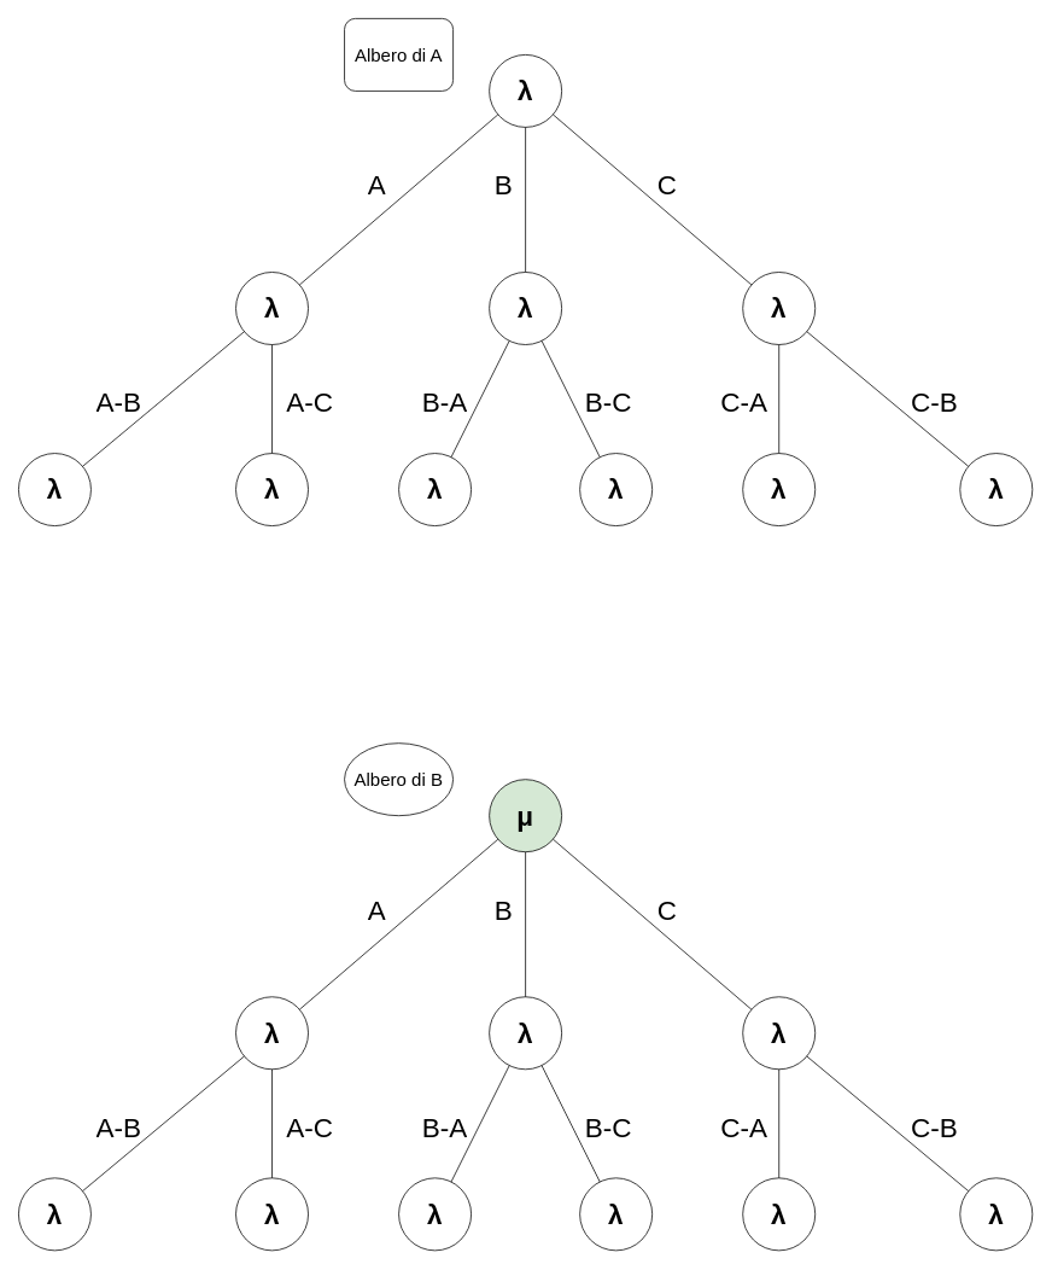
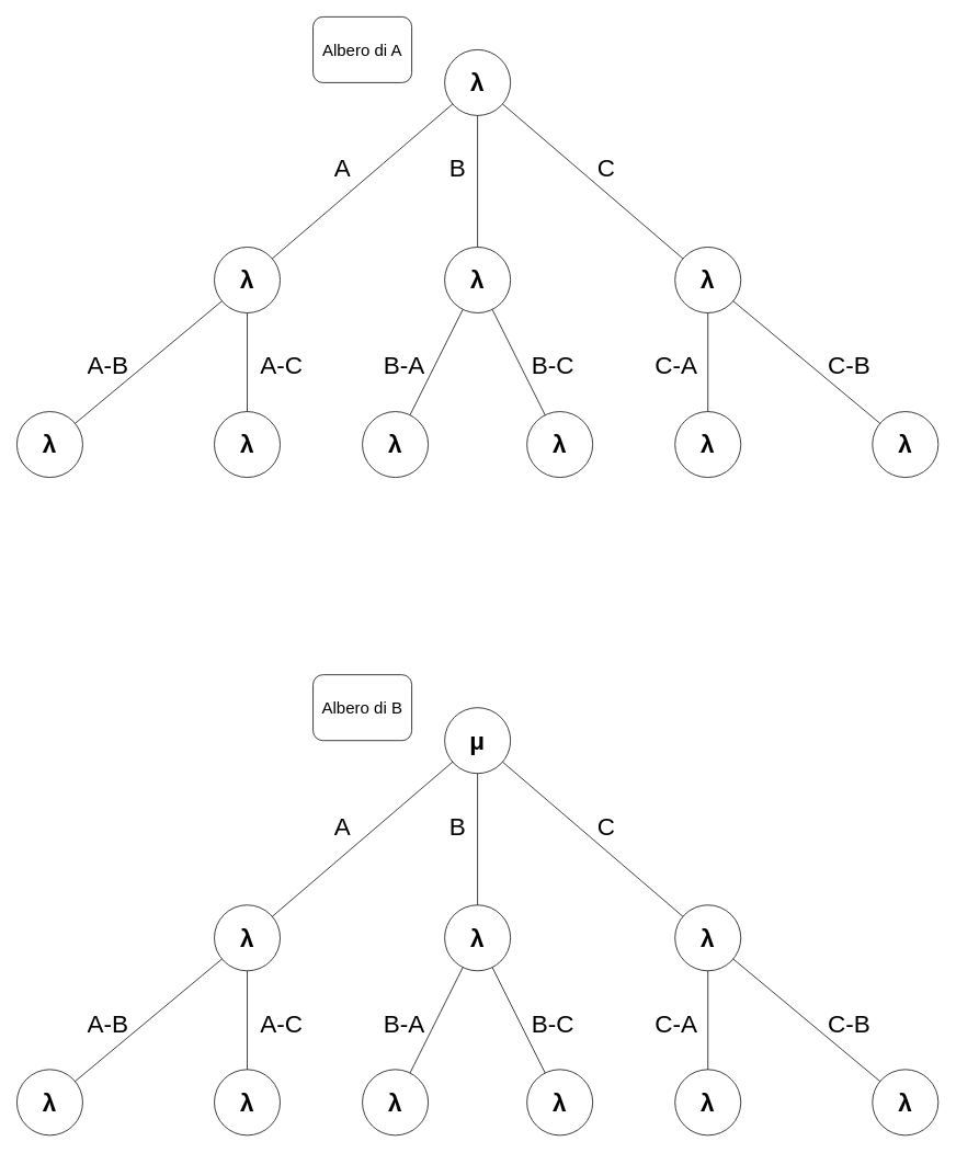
  <mxCell id="0" />
  <mxCell id="1" parent="0" />
  <mxCell id="2" value="&lt;font size=&quot;1&quot;&gt;&lt;b style=&quot;font-size: 30px;&quot;&gt;λ&lt;/b&gt;&lt;/font&gt;" style="ellipse;whiteSpace=wrap;html=1;aspect=fixed;" parent="1" vertex="1"><mxGeometry x="540" y="60" width="80" height="80" as="geometry" /></mxCell>
  <mxCell id="3" value="&lt;font size=&quot;1&quot;&gt;&lt;b style=&quot;font-size: 30px;&quot;&gt;λ&lt;/b&gt;&lt;/font&gt;" style="ellipse;whiteSpace=wrap;html=1;aspect=fixed;" parent="1" vertex="1"><mxGeometry x="540" y="300" width="80" height="80" as="geometry" /></mxCell>
  <mxCell id="4" value="&lt;font size=&quot;1&quot;&gt;&lt;b style=&quot;font-size: 30px;&quot;&gt;λ&lt;/b&gt;&lt;/font&gt;" style="ellipse;whiteSpace=wrap;html=1;aspect=fixed;" parent="1" vertex="1"><mxGeometry x="260" y="300" width="80" height="80" as="geometry" /></mxCell>
  <mxCell id="5" value="&lt;font size=&quot;1&quot;&gt;&lt;b style=&quot;font-size: 30px;&quot;&gt;λ&lt;/b&gt;&lt;/font&gt;" style="ellipse;whiteSpace=wrap;html=1;aspect=fixed;" parent="1" vertex="1"><mxGeometry x="820" y="300" width="80" height="80" as="geometry" /></mxCell>
  <mxCell id="6" value="" style="endArrow=none;html=1;rounded=0;" parent="1" source="2" target="4" edge="1"><mxGeometry relative="1" as="geometry"><mxPoint x="490" y="380" as="sourcePoint" /><mxPoint x="650" y="380" as="targetPoint" /></mxGeometry></mxCell>
  <mxCell id="7" value="&lt;font size=&quot;1&quot;&gt;&lt;b style=&quot;font-size: 30px;&quot;&gt;λ&lt;/b&gt;&lt;/font&gt;" style="ellipse;whiteSpace=wrap;html=1;aspect=fixed;" parent="1" vertex="1"><mxGeometry x="20" y="500" width="80" height="80" as="geometry" /></mxCell>
  <mxCell id="8" value="&lt;font size=&quot;1&quot;&gt;&lt;b style=&quot;font-size: 30px;&quot;&gt;λ&lt;/b&gt;&lt;/font&gt;" style="ellipse;whiteSpace=wrap;html=1;aspect=fixed;" parent="1" vertex="1"><mxGeometry x="260" y="500" width="80" height="80" as="geometry" /></mxCell>
  <mxCell id="9" value="&lt;font size=&quot;1&quot;&gt;&lt;b style=&quot;font-size: 30px;&quot;&gt;λ&lt;/b&gt;&lt;/font&gt;" style="ellipse;whiteSpace=wrap;html=1;aspect=fixed;" parent="1" vertex="1"><mxGeometry x="640" y="500" width="80" height="80" as="geometry" /></mxCell>
  <mxCell id="10" value="&lt;font size=&quot;1&quot;&gt;&lt;b style=&quot;font-size: 30px;&quot;&gt;λ&lt;/b&gt;&lt;/font&gt;" style="ellipse;whiteSpace=wrap;html=1;aspect=fixed;" parent="1" vertex="1"><mxGeometry x="440" y="500" width="80" height="80" as="geometry" /></mxCell>
  <mxCell id="11" value="&lt;font size=&quot;1&quot;&gt;&lt;b style=&quot;font-size: 30px;&quot;&gt;λ&lt;/b&gt;&lt;/font&gt;" style="ellipse;whiteSpace=wrap;html=1;aspect=fixed;" parent="1" vertex="1"><mxGeometry x="820" y="500" width="80" height="80" as="geometry" /></mxCell>
  <mxCell id="12" value="&lt;font size=&quot;1&quot;&gt;&lt;b style=&quot;font-size: 30px;&quot;&gt;λ&lt;/b&gt;&lt;/font&gt;" style="ellipse;whiteSpace=wrap;html=1;aspect=fixed;" parent="1" vertex="1"><mxGeometry x="1060" y="500" width="80" height="80" as="geometry" /></mxCell>
  <mxCell id="13" value="" style="endArrow=none;html=1;rounded=0;" parent="1" source="2" target="5" edge="1"><mxGeometry relative="1" as="geometry"><mxPoint x="560" y="136" as="sourcePoint" /><mxPoint x="340" y="324" as="targetPoint" /></mxGeometry></mxCell>
  <mxCell id="14" value="" style="endArrow=none;html=1;rounded=0;" parent="1" source="2" target="3" edge="1"><mxGeometry relative="1" as="geometry"><mxPoint x="590" y="210" as="sourcePoint" /><mxPoint x="810" y="398" as="targetPoint" /></mxGeometry></mxCell>
  <mxCell id="15" value="" style="endArrow=none;html=1;rounded=0;" parent="1" source="3" target="9" edge="1"><mxGeometry relative="1" as="geometry"><mxPoint x="730" y="330" as="sourcePoint" /><mxPoint x="730" y="490" as="targetPoint" /></mxGeometry></mxCell>
  <mxCell id="16" value="" style="endArrow=none;html=1;rounded=0;" parent="1" source="3" target="10" edge="1"><mxGeometry relative="1" as="geometry"><mxPoint x="605" y="387" as="sourcePoint" /><mxPoint x="655" y="513" as="targetPoint" /></mxGeometry></mxCell>
  <mxCell id="17" value="" style="endArrow=none;html=1;rounded=0;" parent="1" source="5" target="11" edge="1"><mxGeometry relative="1" as="geometry"><mxPoint x="720" y="374" as="sourcePoint" /><mxPoint x="770" y="500" as="targetPoint" /></mxGeometry></mxCell>
  <mxCell id="18" value="" style="endArrow=none;html=1;rounded=0;" parent="1" source="5" target="12" edge="1"><mxGeometry relative="1" as="geometry"><mxPoint x="862" y="389" as="sourcePoint" /><mxPoint x="838" y="511" as="targetPoint" /></mxGeometry></mxCell>
  <mxCell id="19" value="" style="endArrow=none;html=1;rounded=0;" parent="1" source="4" target="8" edge="1"><mxGeometry relative="1" as="geometry"><mxPoint x="490" y="312" as="sourcePoint" /><mxPoint x="270" y="500" as="targetPoint" /></mxGeometry></mxCell>
  <mxCell id="20" value="" style="endArrow=none;html=1;rounded=0;" parent="1" source="4" target="7" edge="1"><mxGeometry relative="1" as="geometry"><mxPoint x="380" y="570" as="sourcePoint" /><mxPoint x="160" y="758" as="targetPoint" /></mxGeometry></mxCell>
  <mxCell id="21" value="&lt;font style=&quot;font-size: 30px;&quot; face=&quot;Helvetica&quot;&gt;A&lt;/font&gt;" style="text;strokeColor=none;fillColor=none;spacingLeft=4;spacingRight=4;overflow=hidden;rotatable=0;points=[[0,0.5],[1,0.5]];portConstraint=eastwest;fontSize=20;whiteSpace=wrap;html=1;fontFamily=Verdana;" parent="1" vertex="1"><mxGeometry x="400" y="180" width="30" height="40" as="geometry" /></mxCell>
  <mxCell id="22" value="&lt;font style=&quot;font-size: 30px;&quot; face=&quot;Helvetica&quot;&gt;B&lt;/font&gt;" style="text;strokeColor=none;fillColor=none;spacingLeft=4;spacingRight=4;overflow=hidden;rotatable=0;points=[[0,0.5],[1,0.5]];portConstraint=eastwest;fontSize=20;whiteSpace=wrap;html=1;fontFamily=Verdana;" parent="1" vertex="1"><mxGeometry x="540" y="180" width="30" height="40" as="geometry" /></mxCell>
  <mxCell id="23" value="&lt;font style=&quot;font-size: 30px;&quot; face=&quot;Helvetica&quot;&gt;C&lt;/font&gt;" style="text;strokeColor=none;fillColor=none;spacingLeft=4;spacingRight=4;overflow=hidden;rotatable=0;points=[[0,0.5],[1,0.5]];portConstraint=eastwest;fontSize=20;whiteSpace=wrap;html=1;fontFamily=Verdana;" parent="1" vertex="1"><mxGeometry x="720" y="180" width="30" height="40" as="geometry" /></mxCell>
  <mxCell id="24" value="&lt;div style=&quot;font-size: 30px;&quot;&gt;A-B&lt;/div&gt;" style="text;strokeColor=none;fillColor=none;spacingLeft=4;spacingRight=4;overflow=hidden;rotatable=0;points=[[0,0.5],[1,0.5]];portConstraint=eastwest;fontSize=30;whiteSpace=wrap;html=1;fontFamily=Helvetica;" parent="1" vertex="1"><mxGeometry x="100" y="420" width="70" height="40" as="geometry" /></mxCell>
  <mxCell id="25" value="&lt;div style=&quot;font-size: 30px;&quot;&gt;A-C&lt;/div&gt;" style="text;strokeColor=none;fillColor=none;spacingLeft=4;spacingRight=4;overflow=hidden;rotatable=0;points=[[0,0.5],[1,0.5]];portConstraint=eastwest;fontSize=30;whiteSpace=wrap;html=1;fontFamily=Helvetica;" parent="1" vertex="1"><mxGeometry x="310" y="420" width="70" height="40" as="geometry" /></mxCell>
  <mxCell id="26" value="&lt;div style=&quot;font-size: 30px;&quot;&gt;B-A&lt;/div&gt;" style="text;strokeColor=none;fillColor=none;spacingLeft=4;spacingRight=4;overflow=hidden;rotatable=0;points=[[0,0.5],[1,0.5]];portConstraint=eastwest;fontSize=30;whiteSpace=wrap;html=1;fontFamily=Helvetica;" parent="1" vertex="1"><mxGeometry x="460" y="420" width="70" height="40" as="geometry" /></mxCell>
  <mxCell id="27" value="&lt;div style=&quot;font-size: 30px;&quot;&gt;B-C&lt;/div&gt;" style="text;strokeColor=none;fillColor=none;spacingLeft=4;spacingRight=4;overflow=hidden;rotatable=0;points=[[0,0.5],[1,0.5]];portConstraint=eastwest;fontSize=30;whiteSpace=wrap;html=1;fontFamily=Helvetica;" parent="1" vertex="1"><mxGeometry x="640" y="420" width="70" height="40" as="geometry" /></mxCell>
  <mxCell id="28" value="C-A" style="text;strokeColor=none;fillColor=none;spacingLeft=4;spacingRight=4;overflow=hidden;rotatable=0;points=[[0,0.5],[1,0.5]];portConstraint=eastwest;fontSize=30;whiteSpace=wrap;html=1;fontFamily=Helvetica;" parent="1" vertex="1"><mxGeometry x="790" y="420" width="70" height="40" as="geometry" /></mxCell>
  <mxCell id="29" value="C-B" style="text;strokeColor=none;fillColor=none;spacingLeft=4;spacingRight=4;overflow=hidden;rotatable=0;points=[[0,0.5],[1,0.5]];portConstraint=eastwest;fontSize=30;whiteSpace=wrap;html=1;fontFamily=Helvetica;" parent="1" vertex="1"><mxGeometry x="1000" y="420" width="70" height="40" as="geometry" /></mxCell>
- <mxCell id="30" value="&lt;font style=&quot;font-size: 30px;&quot;&gt;&lt;b style=&quot;font-size: 30px;&quot;&gt;μ&lt;/b&gt;&lt;/font&gt;" style="ellipse;whiteSpace=wrap;html=1;aspect=fixed;fontSize=30;fillColor=#d5e8d4;" parent="1" vertex="1"><mxGeometry x="540" y="860" width="80" height="80" as="geometry" /></mxCell>
+ <mxCell id="30" value="&lt;font style=&quot;font-size: 30px;&quot;&gt;&lt;b style=&quot;font-size: 30px;&quot;&gt;μ&lt;/b&gt;&lt;/font&gt;" style="ellipse;whiteSpace=wrap;html=1;aspect=fixed;fontSize=30;" parent="1" vertex="1"><mxGeometry x="540" y="860" width="80" height="80" as="geometry" /></mxCell>
  <mxCell id="31" value="&lt;font style=&quot;font-size: 30px;&quot;&gt;&lt;b style=&quot;font-size: 30px;&quot;&gt;λ&lt;/b&gt;&lt;/font&gt;" style="ellipse;whiteSpace=wrap;html=1;aspect=fixed;fontSize=30;" parent="1" vertex="1"><mxGeometry x="540" y="1100" width="80" height="80" as="geometry" /></mxCell>
  <mxCell id="32" value="&lt;font style=&quot;font-size: 30px;&quot;&gt;&lt;b style=&quot;font-size: 30px;&quot;&gt;λ&lt;/b&gt;&lt;/font&gt;" style="ellipse;whiteSpace=wrap;html=1;aspect=fixed;fontSize=30;" parent="1" vertex="1"><mxGeometry x="260" y="1100" width="80" height="80" as="geometry" /></mxCell>
  <mxCell id="33" value="&lt;font style=&quot;font-size: 30px;&quot;&gt;&lt;b style=&quot;font-size: 30px;&quot;&gt;λ&lt;/b&gt;&lt;/font&gt;" style="ellipse;whiteSpace=wrap;html=1;aspect=fixed;fontSize=30;" parent="1" vertex="1"><mxGeometry x="820" y="1100" width="80" height="80" as="geometry" /></mxCell>
  <mxCell id="34" value="" style="endArrow=none;html=1;rounded=0;" parent="1" source="30" target="32" edge="1"><mxGeometry relative="1" as="geometry"><mxPoint x="490" y="1180" as="sourcePoint" /><mxPoint x="650" y="1180" as="targetPoint" /></mxGeometry></mxCell>
  <mxCell id="35" value="&lt;font style=&quot;font-size: 30px;&quot;&gt;&lt;b style=&quot;font-size: 30px;&quot;&gt;λ&lt;/b&gt;&lt;/font&gt;" style="ellipse;whiteSpace=wrap;html=1;aspect=fixed;fontSize=30;" parent="1" vertex="1"><mxGeometry x="20" y="1300" width="80" height="80" as="geometry" /></mxCell>
  <mxCell id="36" value="&lt;font style=&quot;font-size: 30px;&quot;&gt;&lt;b style=&quot;font-size: 30px;&quot;&gt;λ&lt;/b&gt;&lt;/font&gt;" style="ellipse;whiteSpace=wrap;html=1;aspect=fixed;fontSize=30;" parent="1" vertex="1"><mxGeometry x="260" y="1300" width="80" height="80" as="geometry" /></mxCell>
  <mxCell id="37" value="&lt;font style=&quot;font-size: 30px;&quot;&gt;&lt;b style=&quot;font-size: 30px;&quot;&gt;λ&lt;/b&gt;&lt;/font&gt;" style="ellipse;whiteSpace=wrap;html=1;aspect=fixed;fontSize=30;" parent="1" vertex="1"><mxGeometry x="640" y="1300" width="80" height="80" as="geometry" /></mxCell>
  <mxCell id="38" value="&lt;font style=&quot;font-size: 30px;&quot;&gt;&lt;b style=&quot;font-size: 30px;&quot;&gt;λ&lt;/b&gt;&lt;/font&gt;" style="ellipse;whiteSpace=wrap;html=1;aspect=fixed;fontSize=30;" parent="1" vertex="1"><mxGeometry x="440" y="1300" width="80" height="80" as="geometry" /></mxCell>
  <mxCell id="39" value="&lt;font style=&quot;font-size: 30px;&quot;&gt;&lt;b style=&quot;font-size: 30px;&quot;&gt;λ&lt;/b&gt;&lt;/font&gt;" style="ellipse;whiteSpace=wrap;html=1;aspect=fixed;fontSize=30;" parent="1" vertex="1"><mxGeometry x="820" y="1300" width="80" height="80" as="geometry" /></mxCell>
  <mxCell id="40" value="&lt;font style=&quot;font-size: 30px;&quot;&gt;&lt;b style=&quot;font-size: 30px;&quot;&gt;λ&lt;/b&gt;&lt;/font&gt;" style="ellipse;whiteSpace=wrap;html=1;aspect=fixed;fontSize=30;" parent="1" vertex="1"><mxGeometry x="1060" y="1300" width="80" height="80" as="geometry" /></mxCell>
  <mxCell id="41" value="" style="endArrow=none;html=1;rounded=0;" parent="1" source="30" target="33" edge="1"><mxGeometry relative="1" as="geometry"><mxPoint x="560" y="936" as="sourcePoint" /><mxPoint x="340" y="1124" as="targetPoint" /></mxGeometry></mxCell>
  <mxCell id="42" value="" style="endArrow=none;html=1;rounded=0;" parent="1" source="30" target="31" edge="1"><mxGeometry relative="1" as="geometry"><mxPoint x="590" y="1010" as="sourcePoint" /><mxPoint x="810" y="1198" as="targetPoint" /></mxGeometry></mxCell>
  <mxCell id="43" value="" style="endArrow=none;html=1;rounded=0;" parent="1" source="31" target="37" edge="1"><mxGeometry relative="1" as="geometry"><mxPoint x="730" y="1130" as="sourcePoint" /><mxPoint x="730" y="1290" as="targetPoint" /></mxGeometry></mxCell>
  <mxCell id="44" value="" style="endArrow=none;html=1;rounded=0;" parent="1" source="31" target="38" edge="1"><mxGeometry relative="1" as="geometry"><mxPoint x="605" y="1187" as="sourcePoint" /><mxPoint x="655" y="1313" as="targetPoint" /></mxGeometry></mxCell>
  <mxCell id="45" value="" style="endArrow=none;html=1;rounded=0;" parent="1" source="33" target="39" edge="1"><mxGeometry relative="1" as="geometry"><mxPoint x="720" y="1174" as="sourcePoint" /><mxPoint x="770" y="1300" as="targetPoint" /></mxGeometry></mxCell>
  <mxCell id="46" value="" style="endArrow=none;html=1;rounded=0;" parent="1" source="33" target="40" edge="1"><mxGeometry relative="1" as="geometry"><mxPoint x="862" y="1189" as="sourcePoint" /><mxPoint x="838" y="1311" as="targetPoint" /></mxGeometry></mxCell>
  <mxCell id="47" value="" style="endArrow=none;html=1;rounded=0;" parent="1" source="32" target="36" edge="1"><mxGeometry relative="1" as="geometry"><mxPoint x="490" y="1112" as="sourcePoint" /><mxPoint x="270" y="1300" as="targetPoint" /></mxGeometry></mxCell>
  <mxCell id="48" value="" style="endArrow=none;html=1;rounded=0;" parent="1" source="32" target="35" edge="1"><mxGeometry relative="1" as="geometry"><mxPoint x="380" y="1370" as="sourcePoint" /><mxPoint x="160" y="1558" as="targetPoint" /></mxGeometry></mxCell>
  <mxCell id="49" value="&lt;font style=&quot;font-size: 30px;&quot; face=&quot;Helvetica&quot;&gt;A&lt;/font&gt;" style="text;strokeColor=none;fillColor=none;spacingLeft=4;spacingRight=4;overflow=hidden;rotatable=0;points=[[0,0.5],[1,0.5]];portConstraint=eastwest;fontSize=20;whiteSpace=wrap;html=1;fontFamily=Verdana;" parent="1" vertex="1"><mxGeometry x="400" y="980" width="30" height="40" as="geometry" /></mxCell>
  <mxCell id="50" value="&lt;font style=&quot;font-size: 30px;&quot; face=&quot;Helvetica&quot;&gt;B&lt;/font&gt;" style="text;strokeColor=none;fillColor=none;spacingLeft=4;spacingRight=4;overflow=hidden;rotatable=0;points=[[0,0.5],[1,0.5]];portConstraint=eastwest;fontSize=20;whiteSpace=wrap;html=1;fontFamily=Verdana;" parent="1" vertex="1"><mxGeometry x="540" y="980" width="30" height="40" as="geometry" /></mxCell>
  <mxCell id="51" value="&lt;font style=&quot;font-size: 30px;&quot; face=&quot;Helvetica&quot;&gt;C&lt;/font&gt;" style="text;strokeColor=none;fillColor=none;spacingLeft=4;spacingRight=4;overflow=hidden;rotatable=0;points=[[0,0.5],[1,0.5]];portConstraint=eastwest;fontSize=20;whiteSpace=wrap;html=1;fontFamily=Verdana;" parent="1" vertex="1"><mxGeometry x="720" y="980" width="30" height="40" as="geometry" /></mxCell>
  <mxCell id="52" value="&lt;div style=&quot;font-size: 30px;&quot;&gt;A-B&lt;/div&gt;" style="text;strokeColor=none;fillColor=none;spacingLeft=4;spacingRight=4;overflow=hidden;rotatable=0;points=[[0,0.5],[1,0.5]];portConstraint=eastwest;fontSize=30;whiteSpace=wrap;html=1;fontFamily=Helvetica;" parent="1" vertex="1"><mxGeometry x="100" y="1220" width="70" height="40" as="geometry" /></mxCell>
  <mxCell id="53" value="&lt;div style=&quot;font-size: 30px;&quot;&gt;A-C&lt;/div&gt;" style="text;strokeColor=none;fillColor=none;spacingLeft=4;spacingRight=4;overflow=hidden;rotatable=0;points=[[0,0.5],[1,0.5]];portConstraint=eastwest;fontSize=30;whiteSpace=wrap;html=1;fontFamily=Helvetica;" parent="1" vertex="1"><mxGeometry x="310" y="1220" width="70" height="40" as="geometry" /></mxCell>
  <mxCell id="54" value="&lt;div style=&quot;font-size: 30px;&quot;&gt;B-A&lt;/div&gt;" style="text;strokeColor=none;fillColor=none;spacingLeft=4;spacingRight=4;overflow=hidden;rotatable=0;points=[[0,0.5],[1,0.5]];portConstraint=eastwest;fontSize=30;whiteSpace=wrap;html=1;fontFamily=Helvetica;" parent="1" vertex="1"><mxGeometry x="460" y="1220" width="70" height="40" as="geometry" /></mxCell>
  <mxCell id="55" value="&lt;div style=&quot;font-size: 30px;&quot;&gt;B-C&lt;/div&gt;" style="text;strokeColor=none;fillColor=none;spacingLeft=4;spacingRight=4;overflow=hidden;rotatable=0;points=[[0,0.5],[1,0.5]];portConstraint=eastwest;fontSize=30;whiteSpace=wrap;html=1;fontFamily=Helvetica;" parent="1" vertex="1"><mxGeometry x="640" y="1220" width="70" height="40" as="geometry" /></mxCell>
  <mxCell id="56" value="C-A" style="text;strokeColor=none;fillColor=none;spacingLeft=4;spacingRight=4;overflow=hidden;rotatable=0;points=[[0,0.5],[1,0.5]];portConstraint=eastwest;fontSize=30;whiteSpace=wrap;html=1;fontFamily=Helvetica;" parent="1" vertex="1"><mxGeometry x="790" y="1220" width="70" height="40" as="geometry" /></mxCell>
  <mxCell id="57" value="C-B" style="text;strokeColor=none;fillColor=none;spacingLeft=4;spacingRight=4;overflow=hidden;rotatable=0;points=[[0,0.5],[1,0.5]];portConstraint=eastwest;fontSize=30;whiteSpace=wrap;html=1;fontFamily=Helvetica;" parent="1" vertex="1"><mxGeometry x="1000" y="1220" width="70" height="40" as="geometry" /></mxCell>
  <mxCell id="58" value="Albero di A" style="rounded=1;whiteSpace=wrap;html=1;fontSize=20;" parent="1" vertex="1"><mxGeometry x="380" y="20" width="120" height="80" as="geometry" /></mxCell>
- <mxCell id="59" value="Albero di B" style="ellipse;whiteSpace=wrap;html=1;fontSize=20;" parent="1" vertex="1"><mxGeometry x="380" y="820" width="120" height="80" as="geometry" /></mxCell>
+ <mxCell id="59" value="Albero di B" style="rounded=1;whiteSpace=wrap;html=1;fontSize=20;" parent="1" vertex="1"><mxGeometry x="380" y="820" width="120" height="80" as="geometry" /></mxCell>
